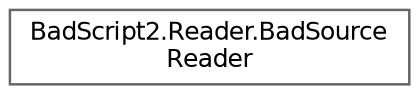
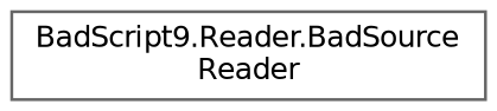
  digraph {
    rankdir=LR
-   n1 [color=grey40 fillcolor=white fontname=Helvetica fontsize=10 height=0.2 label="BadScript2.Reader.BadSource\lReader" shape=box style=filled width=0.4]
+   n1 [color=grey40 fillcolor=white fontname=Helvetica fontsize=10 height=0.2 label="BadScript9.Reader.BadSource\lReader" shape=box style=filled width=0.4]
  }
